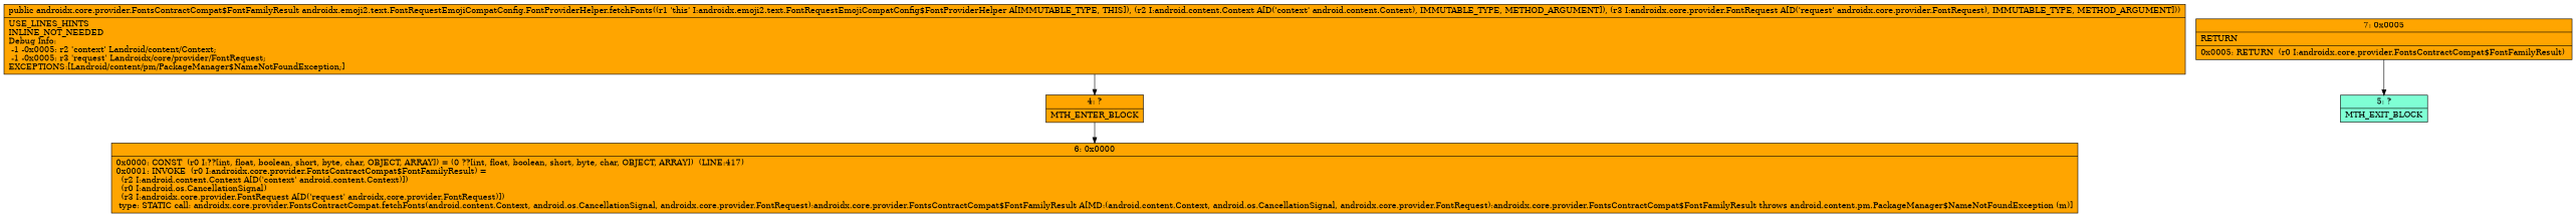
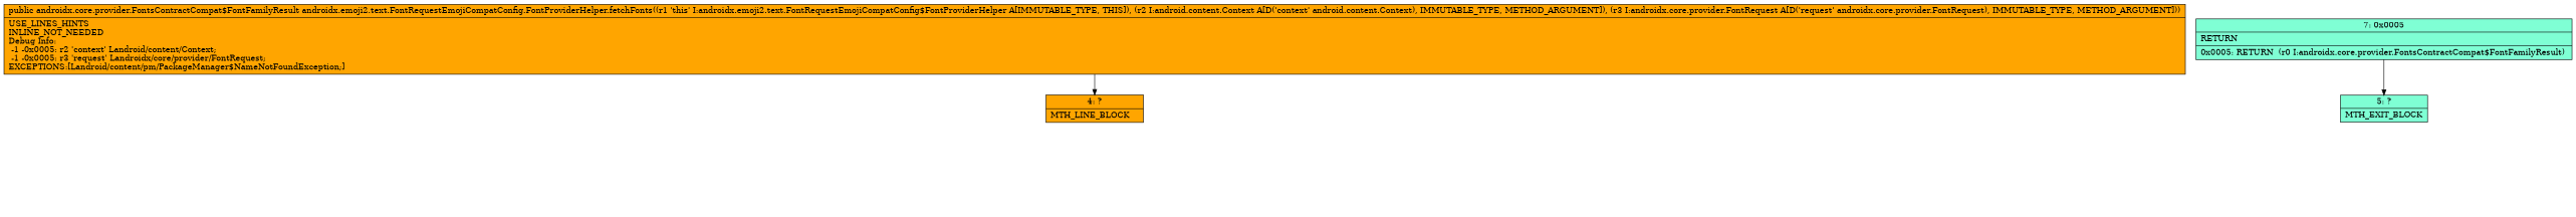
  digraph {
    node [fillcolor=orange shape=record style=filled]
-   n1 [label="{4\:\ ?|MTH_ENTER_BLOCK\l}"]
-   n2 [label="{6\:\ 0x0000|0x0000: CONST  (r0 I:??[int, float, boolean, short, byte, char, OBJECT, ARRAY]) = (0 ??[int, float, boolean, short, byte, char, OBJECT, ARRAY])  (LINE:417)\l0x0001: INVOKE  (r0 I:androidx.core.provider.FontsContractCompat$FontFamilyResult) = \l  (r2 I:android.content.Context A[D('context' android.content.Context)])\l  (r0 I:android.os.CancellationSignal)\l  (r3 I:androidx.core.provider.FontRequest A[D('request' androidx.core.provider.FontRequest)])\l type: STATIC call: androidx.core.provider.FontsContractCompat.fetchFonts(android.content.Context, android.os.CancellationSignal, androidx.core.provider.FontRequest):androidx.core.provider.FontsContractCompat$FontFamilyResult A[MD:(android.content.Context, android.os.CancellationSignal, androidx.core.provider.FontRequest):androidx.core.provider.FontsContractCompat$FontFamilyResult throws android.content.pm.PackageManager$NameNotFoundException (m)]\l}"]
-   n3 [label="{7\:\ 0x0005|RETURN\l|0x0005: RETURN  (r0 I:androidx.core.provider.FontsContractCompat$FontFamilyResult) \l}"]
+   n1 [label="{4\:\ ?|MTH_LINE_BLOCK\l}"]
+   n3 [fillcolor=aquamarine label="{7\:\ 0x0005|RETURN\l|0x0005: RETURN  (r0 I:androidx.core.provider.FontsContractCompat$FontFamilyResult) \l}"]
    n4 [fillcolor=aquamarine label="{5\:\ ?|MTH_EXIT_BLOCK\l}"]
    n5 [label="{public androidx.core.provider.FontsContractCompat$FontFamilyResult androidx.emoji2.text.FontRequestEmojiCompatConfig.FontProviderHelper.fetchFonts((r1 'this' I:androidx.emoji2.text.FontRequestEmojiCompatConfig$FontProviderHelper A[IMMUTABLE_TYPE, THIS]), (r2 I:android.content.Context A[D('context' android.content.Context), IMMUTABLE_TYPE, METHOD_ARGUMENT]), (r3 I:androidx.core.provider.FontRequest A[D('request' androidx.core.provider.FontRequest), IMMUTABLE_TYPE, METHOD_ARGUMENT]))  | USE_LINES_HINTS\lINLINE_NOT_NEEDED\lDebug Info:\l  \-1 \-0x0005: r2 'context' Landroid\/content\/Context;\l  \-1 \-0x0005: r3 'request' Landroidx\/core\/provider\/FontRequest;\lEXCEPTIONS:[Landroid\/content\/pm\/PackageManager$NameNotFoundException;]\l}"]
-   n1 -> n2
    n3 -> n4
    n5 -> n1
  }
